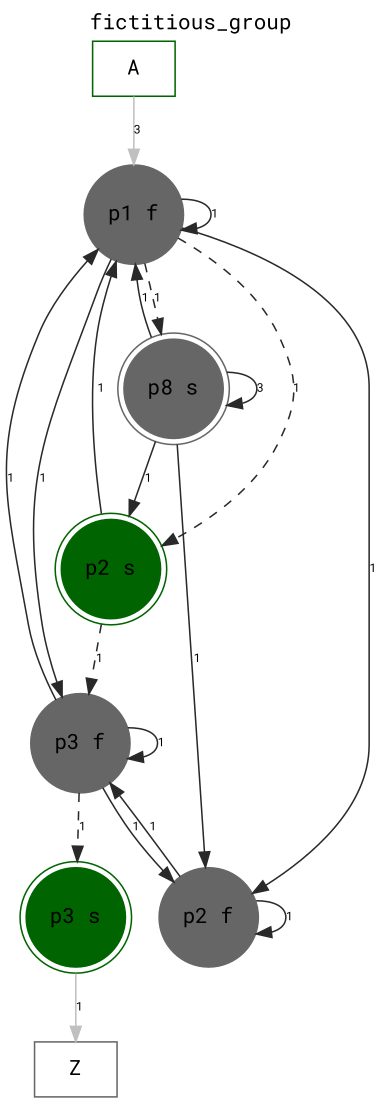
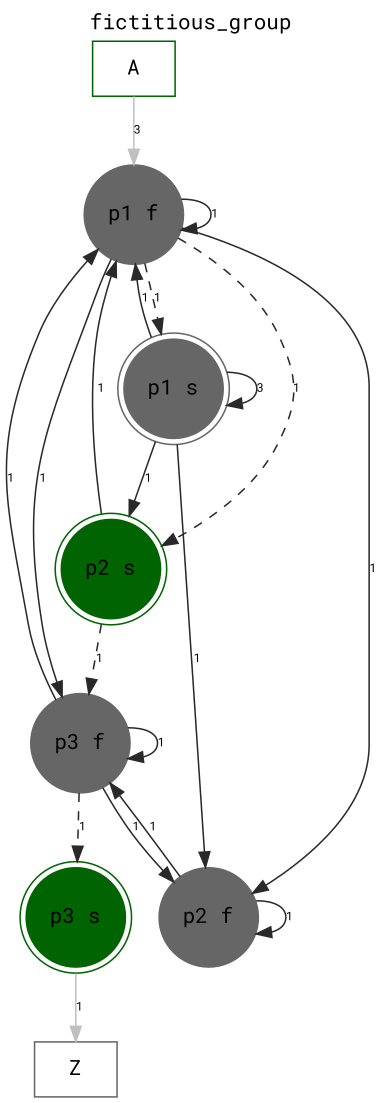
  digraph {
    fontname="Roboto Mono"
    label=fictitious_group
    labelloc=t
    node [color=gray40 fontname="Roboto Mono" shape=circle style=filled]
    edge [color=grey16 fontname="Roboto Mono" fontsize=8 labelfloat=false penwidth=1 style=bold]
    "p1 f"
-   "p1 s" [peripheries=2 label="p8 s"]
+   "p1 s" [peripheries=2]
    "p2 f"
    "p2 s" [color=darkgreen peripheries=2]
    "p3 f"
    "p3 s" [color=darkgreen peripheries=2]
    Z [fillcolor=white shape=box]
    A [color=darkgreen fillcolor=white shape=box]
    "p1 f" -> "p1 f" [label=1]
    "p1 f" -> "p1 s" [label=1 style=dashed]
    "p1 f" -> "p2 f" [label=1]
    "p1 f" -> "p2 s" [label=1 style=dashed]
    "p1 f" -> "p3 f" [label=1 style=solid]
    "p1 s" -> "p1 f" [label=1]
    "p1 s" -> "p1 s" [label=3 style=solid]
    "p1 s" -> "p2 f" [label=1 style=solid]
    "p1 s" -> "p2 s" [label=1]
    "p2 f" -> "p2 f" [label=1 style=solid]
    "p2 f" -> "p3 f" [label=1]
    "p2 s" -> "p1 f" [label=1]
    "p2 s" -> "p3 f" [label=1 style=dashed]
    "p3 f" -> "p1 f" [label=1]
    "p3 f" -> "p2 f" [label=1]
    "p3 f" -> "p3 f" [label=1 style=solid]
    "p3 f" -> "p3 s" [label=1 style=dashed]
    "p3 s" -> Z [color=grey label=1]
    A -> "p1 f" [color=grey label=3]
  }
